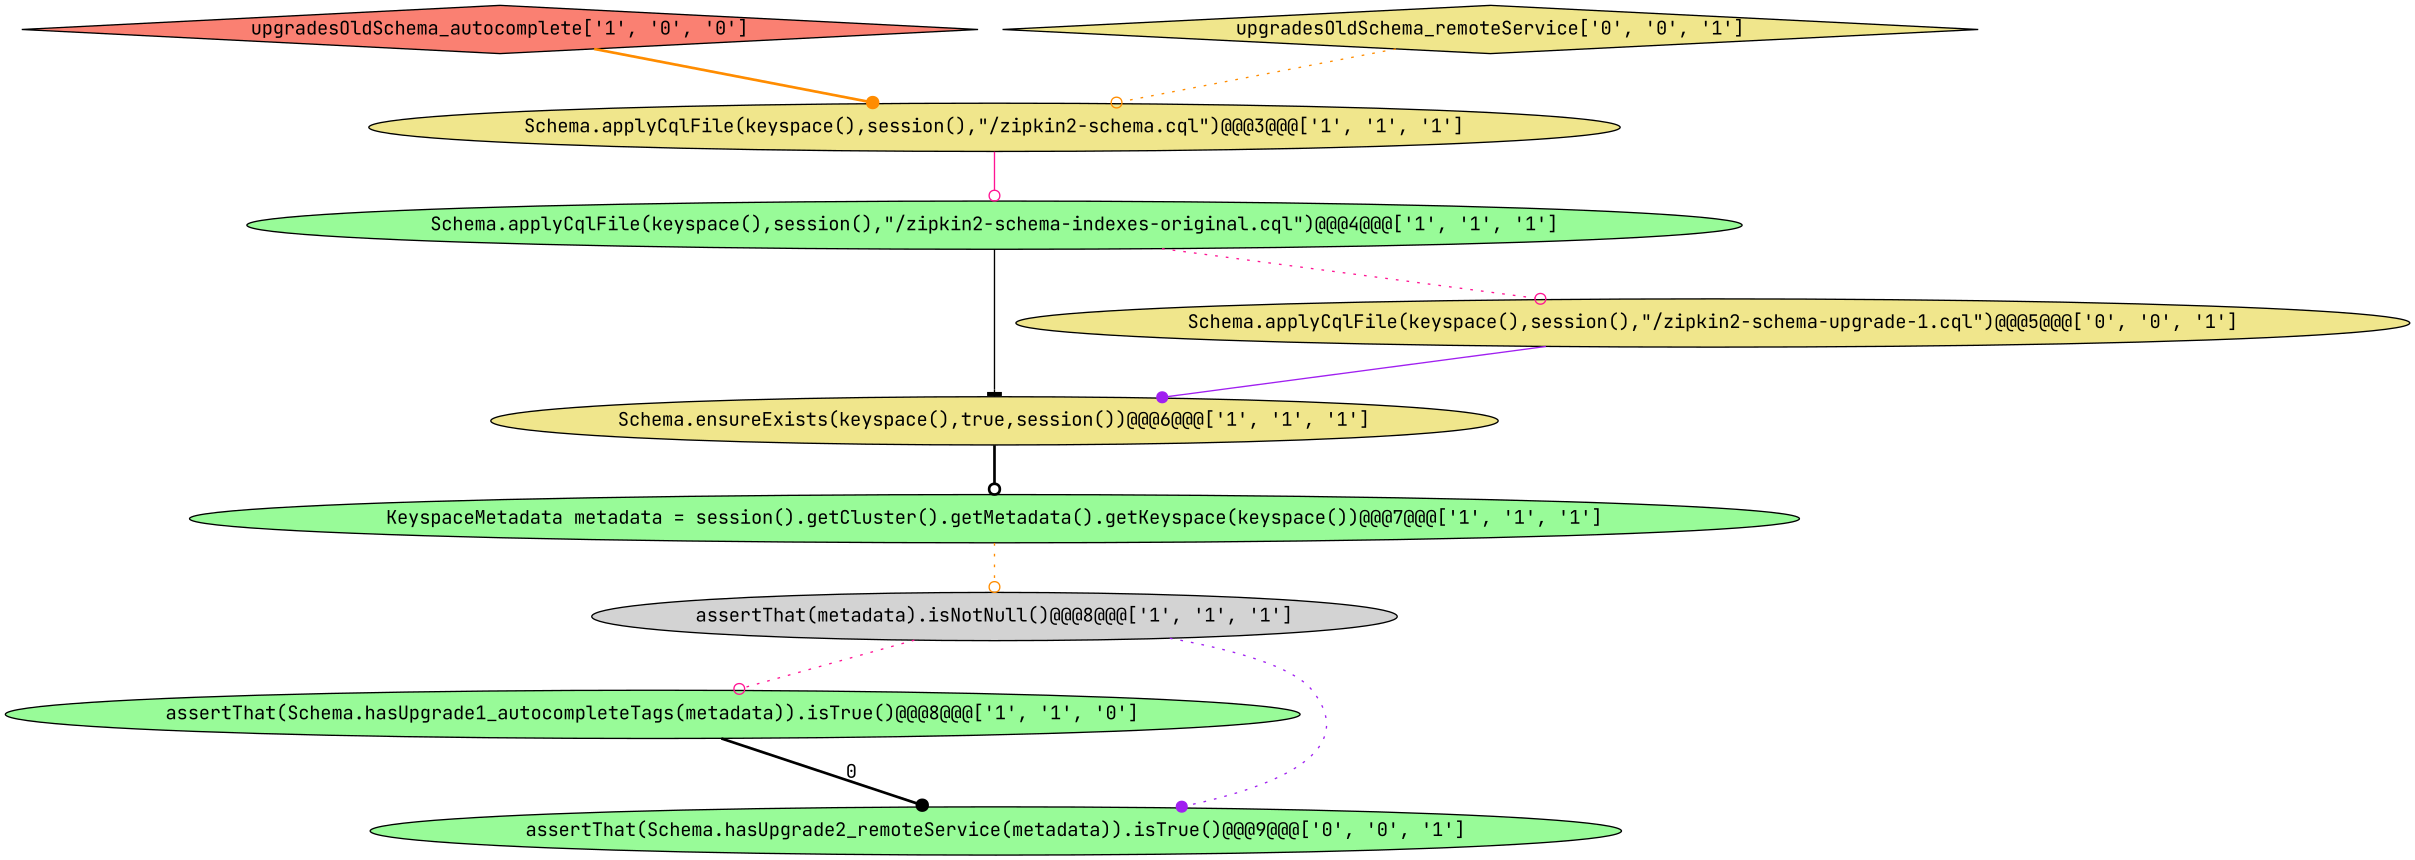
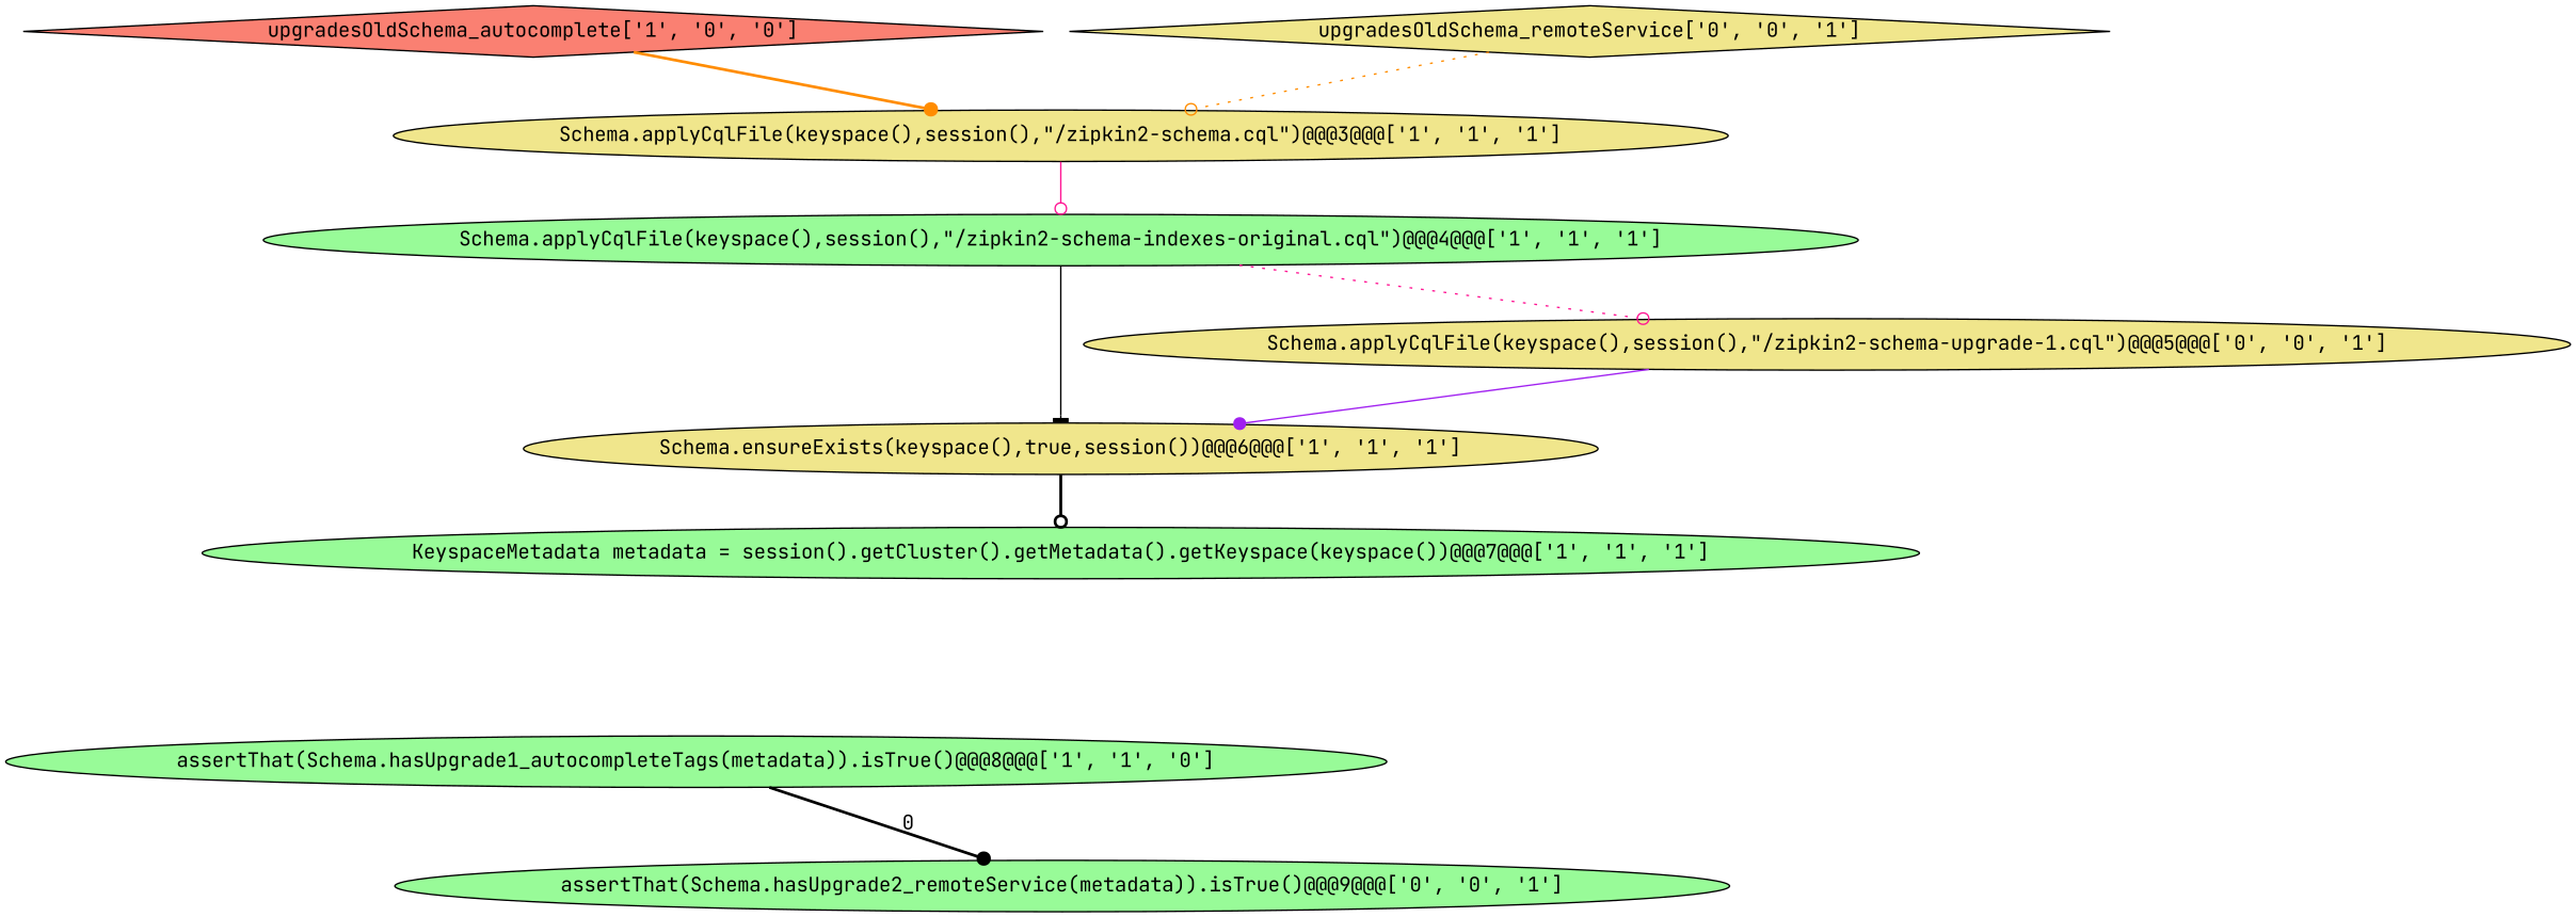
  digraph {
    fontname="JetBrains Mono"
    node [fillcolor=khaki fontname="JetBrains Mono" shape=ellipse style=filled]
    edge [arrowhead=odot color=darkorange fontname="JetBrains Mono" style=dotted]
    n1 [fillcolor=salmon label="upgradesOldSchema_autocomplete['1', '0', '0']" shape=diamond]
    n2 [label="Schema.applyCqlFile(keyspace(),session(),\"/zipkin2-schema.cql\")@@@3@@@['1', '1', '1']"]
    n3 [fillcolor=palegreen label="Schema.applyCqlFile(keyspace(),session(),\"/zipkin2-schema-indexes-original.cql\")@@@4@@@['1', '1', '1']"]
    n4 [label="Schema.ensureExists(keyspace(),true,session())@@@6@@@['1', '1', '1']"]
    n5 [label="Schema.applyCqlFile(keyspace(),session(),\"/zipkin2-schema-upgrade-1.cql\")@@@5@@@['0', '0', '1']"]
    n6 [fillcolor=palegreen label="KeyspaceMetadata metadata = session().getCluster().getMetadata().getKeyspace(keyspace())@@@7@@@['1', '1', '1']"]
    n7 [fillcolor=palegreen label="assertThat(Schema.hasUpgrade1_autocompleteTags(metadata)).isTrue()@@@8@@@['1', '1', '0']"]
    n8 [fillcolor=palegreen label="assertThat(Schema.hasUpgrade2_remoteService(metadata)).isTrue()@@@9@@@['0', '0', '1']"]
-   n9 [fillcolor=lightgrey label="assertThat(metadata).isNotNull()@@@8@@@['1', '1', '1']"]
    n10 [label="upgradesOldSchema_remoteService['0', '0', '1']" shape=diamond]
    n1 -> n2 [arrowhead=dot style=bold]
    n2 -> n3 [color=deeppink style=solid]
    n3 -> n4 [arrowhead=tee color=black style=solid]
    n3 -> n5 [color=deeppink]
    n4 -> n6 [color=black style=bold]
    n5 -> n4 [arrowhead=dot color=purple style=solid]
-   n6 -> n9
    n7 -> n8 [arrowhead=dot color=black label=0 style=bold]
-   n9 -> n7 [color=deeppink]
-   n9 -> n8 [arrowhead=dot color=purple]
    n10 -> n2
  }
